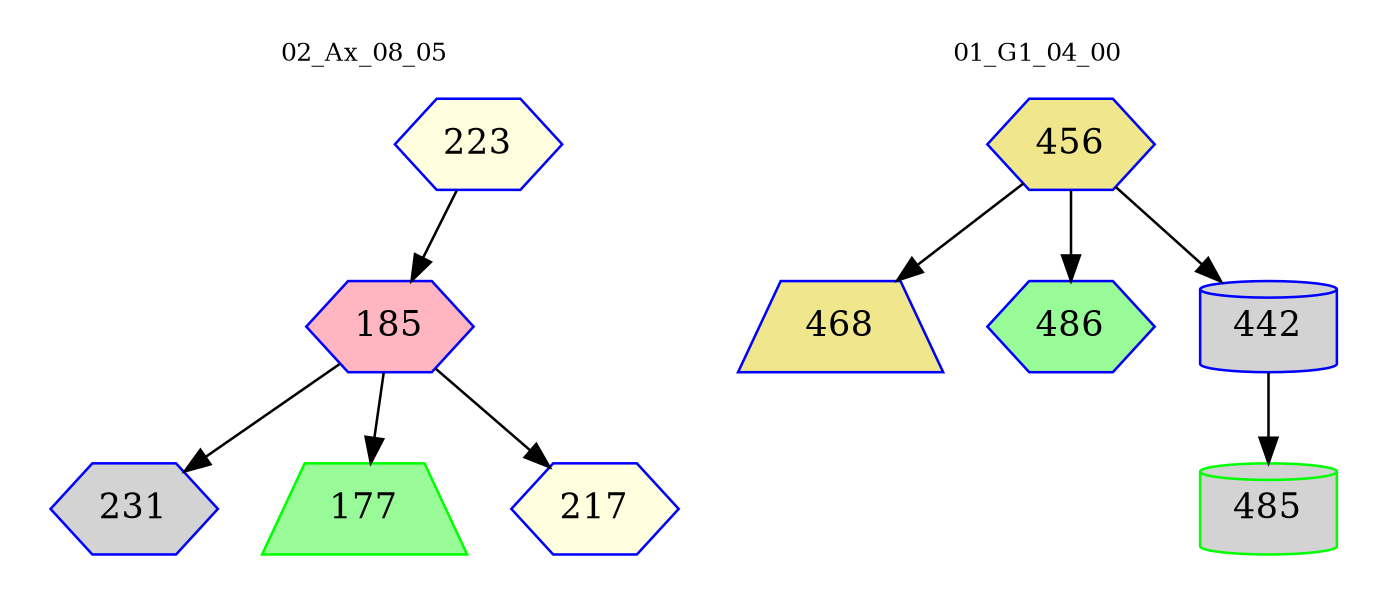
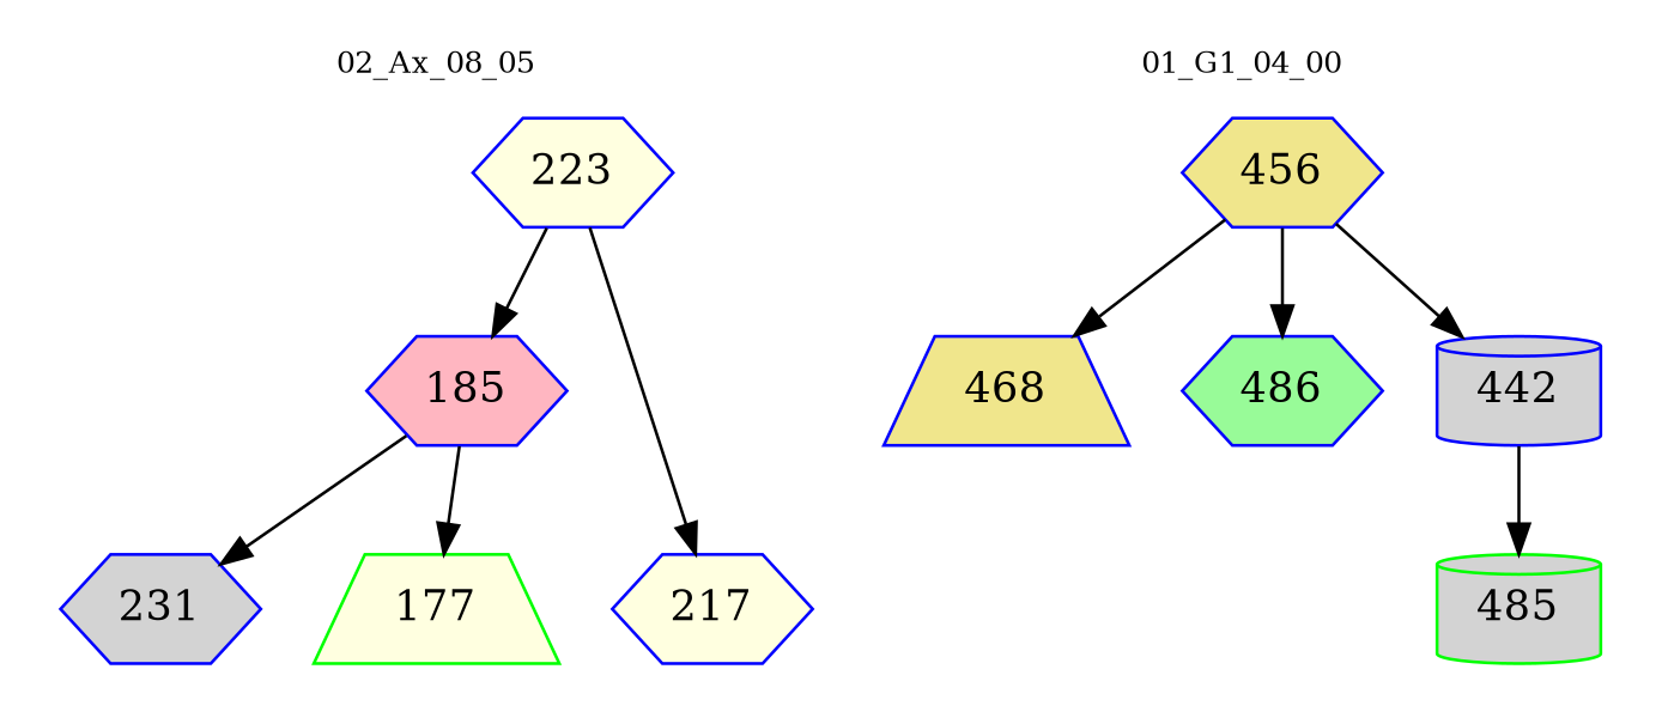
  digraph {
    node [color=blue fillcolor=lightgrey shape=hexagon style=filled]
    edge [color=black]
    n1 [fillcolor=lightyellow label=223]
    n2 [fillcolor=lightpink label=185]
    n3 [label=231]
    n4 [fillcolor=lightyellow label=217]
-   n5 [color=green fillcolor=palegreen label=177 shape=trapezium]
+   n5 [color=green fillcolor=lightyellow label=177 shape=trapezium]
    n6 [fillcolor=khaki label=456]
    n7 [fillcolor=khaki label=468 shape=trapezium]
    n8 [fillcolor=palegreen label=486]
    n9 [label=442 shape=cylinder]
    n10 [color=green label=485 shape=cylinder]
    subgraph cluster_1 {
      color=white
      fontsize=10
      label="02_Ax_08_05"
      n1
      n2
      n3
      n4
      n5
    }
    subgraph cluster_2 {
      color=white
      fontsize=10
      label="01_G1_04_00"
      n6
      n7
      n8
      n9
      n10
    }
    n1 -> n2
-   n2 -> n4
+   n1 -> n4
    n2 -> n3
    n2 -> n5
    n6 -> n7
    n6 -> n8
    n6 -> n9
    n9 -> n10
  }
